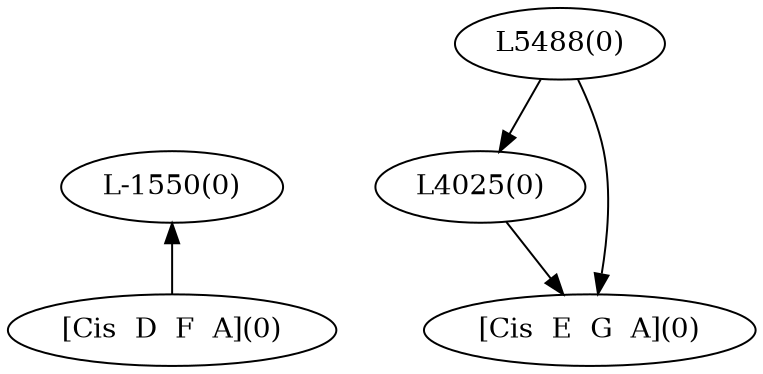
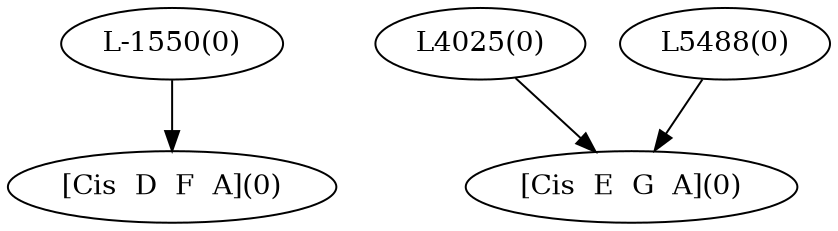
  digraph {
    "L-1550(0)"
    n2 [label="L4025(0)"]
    "L5488(0)"
    "[Cis  D  F  A](0)"
    "[Cis  E  G  A](0)"
    subgraph sub_1 {
      rank=same
      "L-1550(0)"
      n2
    }
    subgraph sub_2 {
      rank=min
      "L5488(0)"
    }
    subgraph sub_3 {
      rank=max
      "[Cis  D  F  A](0)"
      "[Cis  E  G  A](0)"
    }
-   "[Cis  D  F  A](0)" -> "L-1550(0)"
+   "L-1550(0)" -> "[Cis  D  F  A](0)"
    n2 -> "[Cis  E  G  A](0)"
-   "L5488(0)" -> n2
    "L5488(0)" -> "[Cis  E  G  A](0)"
  }
